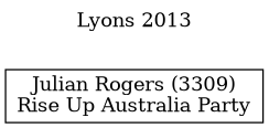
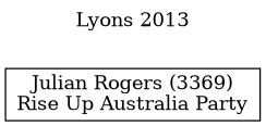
  digraph {
    label="Lyons 2013"
    labelloc=t
    mclimit=10
-   n1 [label="Julian Rogers (3309)\nRise Up Australia Party" shape=box]
+   n1 [label="Julian Rogers (3369)\nRise Up Australia Party" shape=box]
  }
